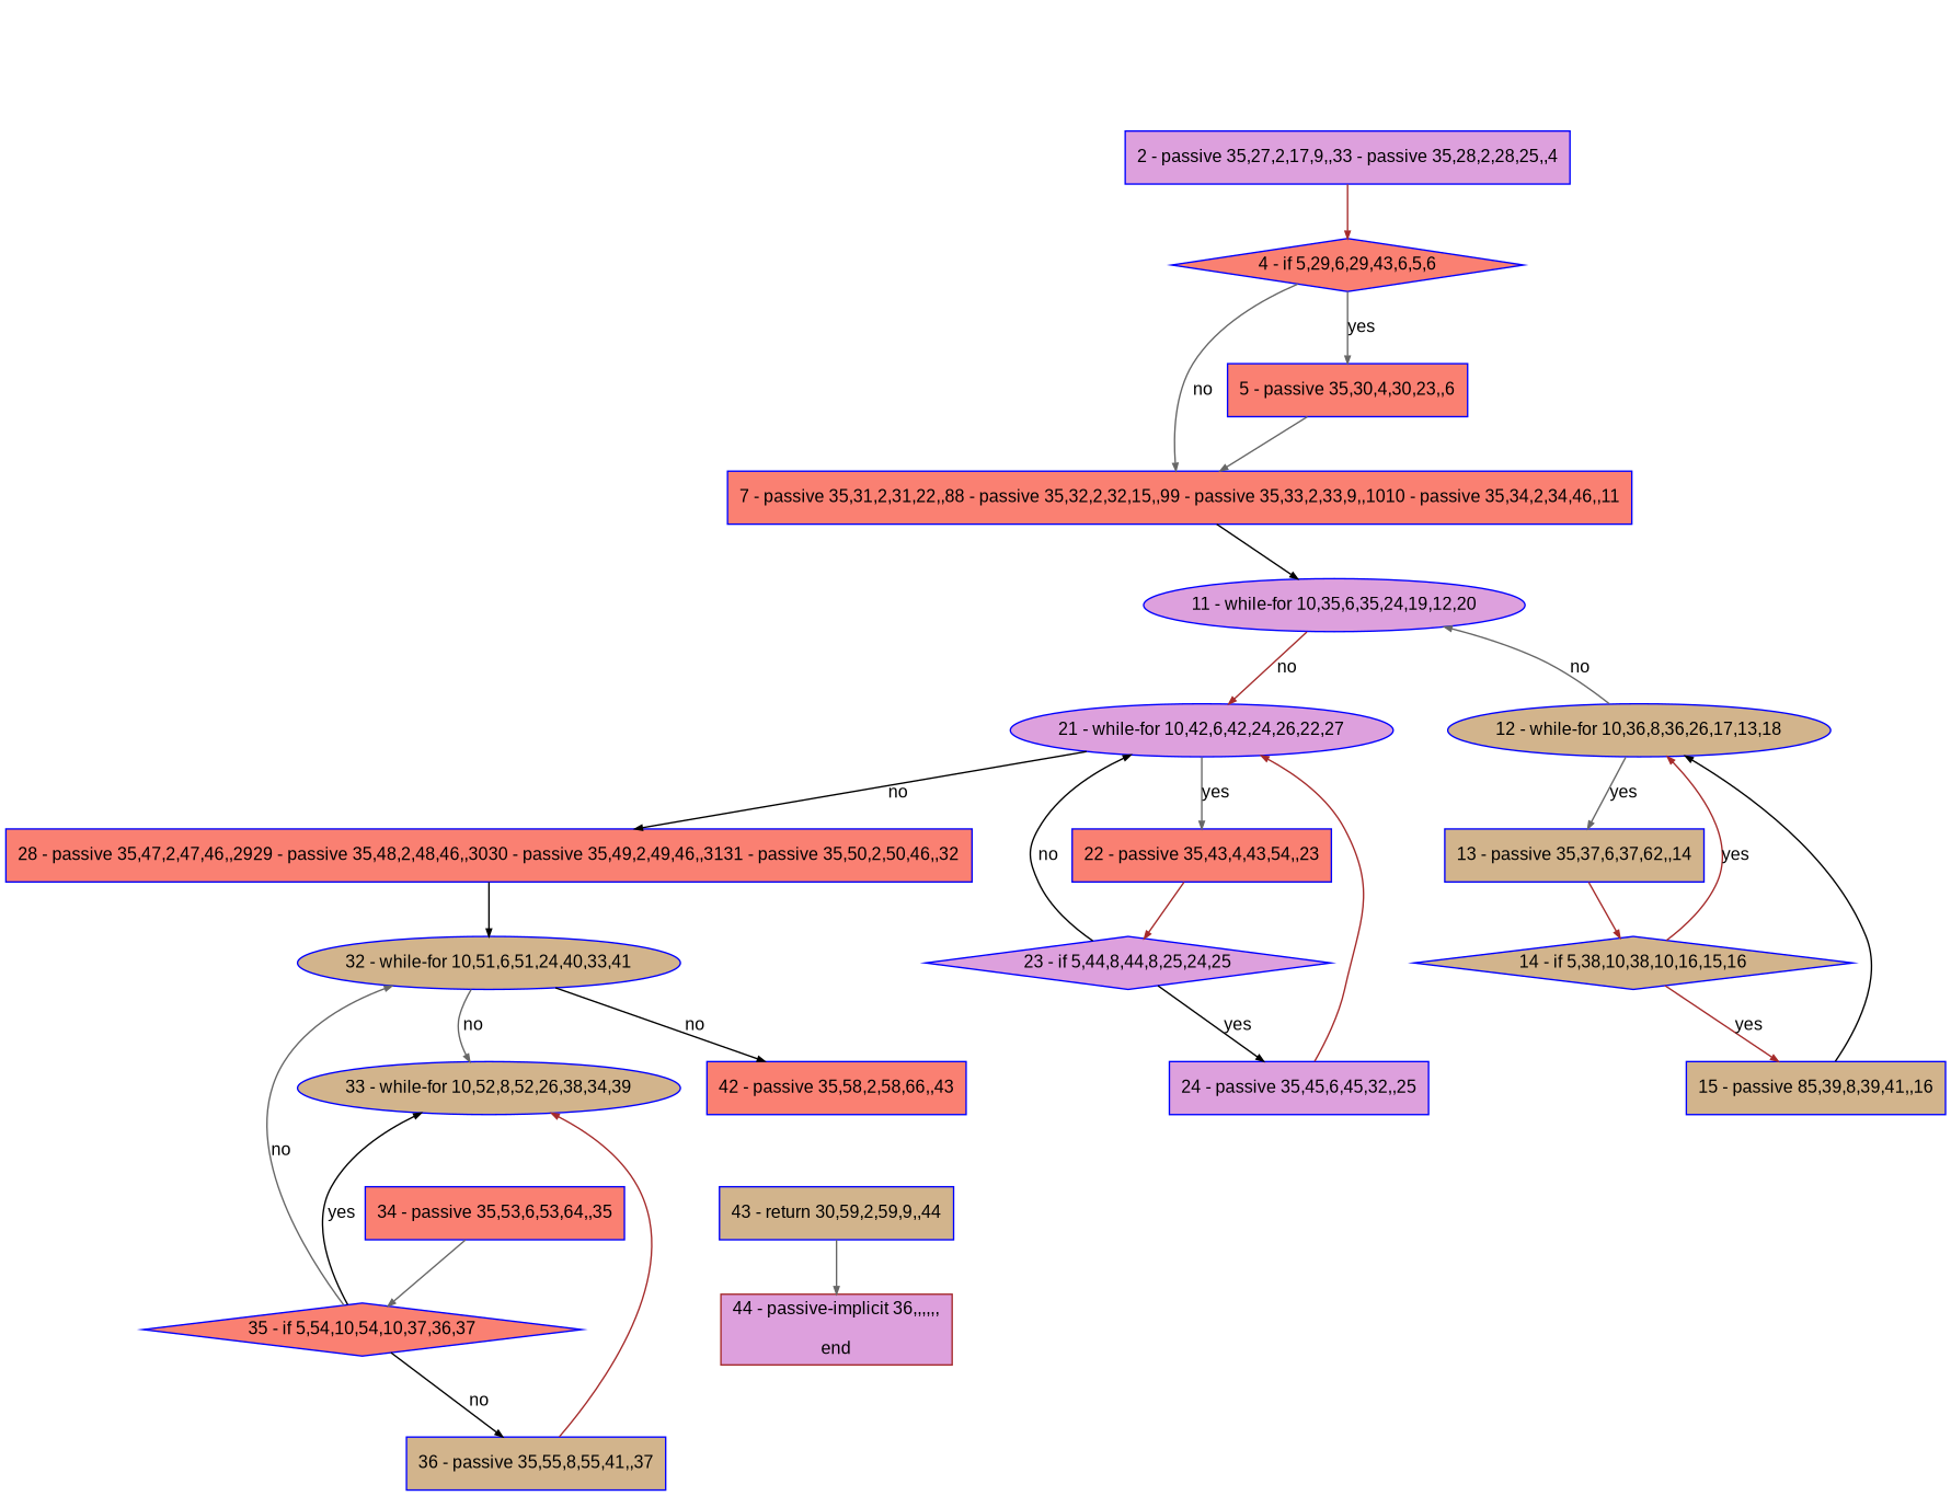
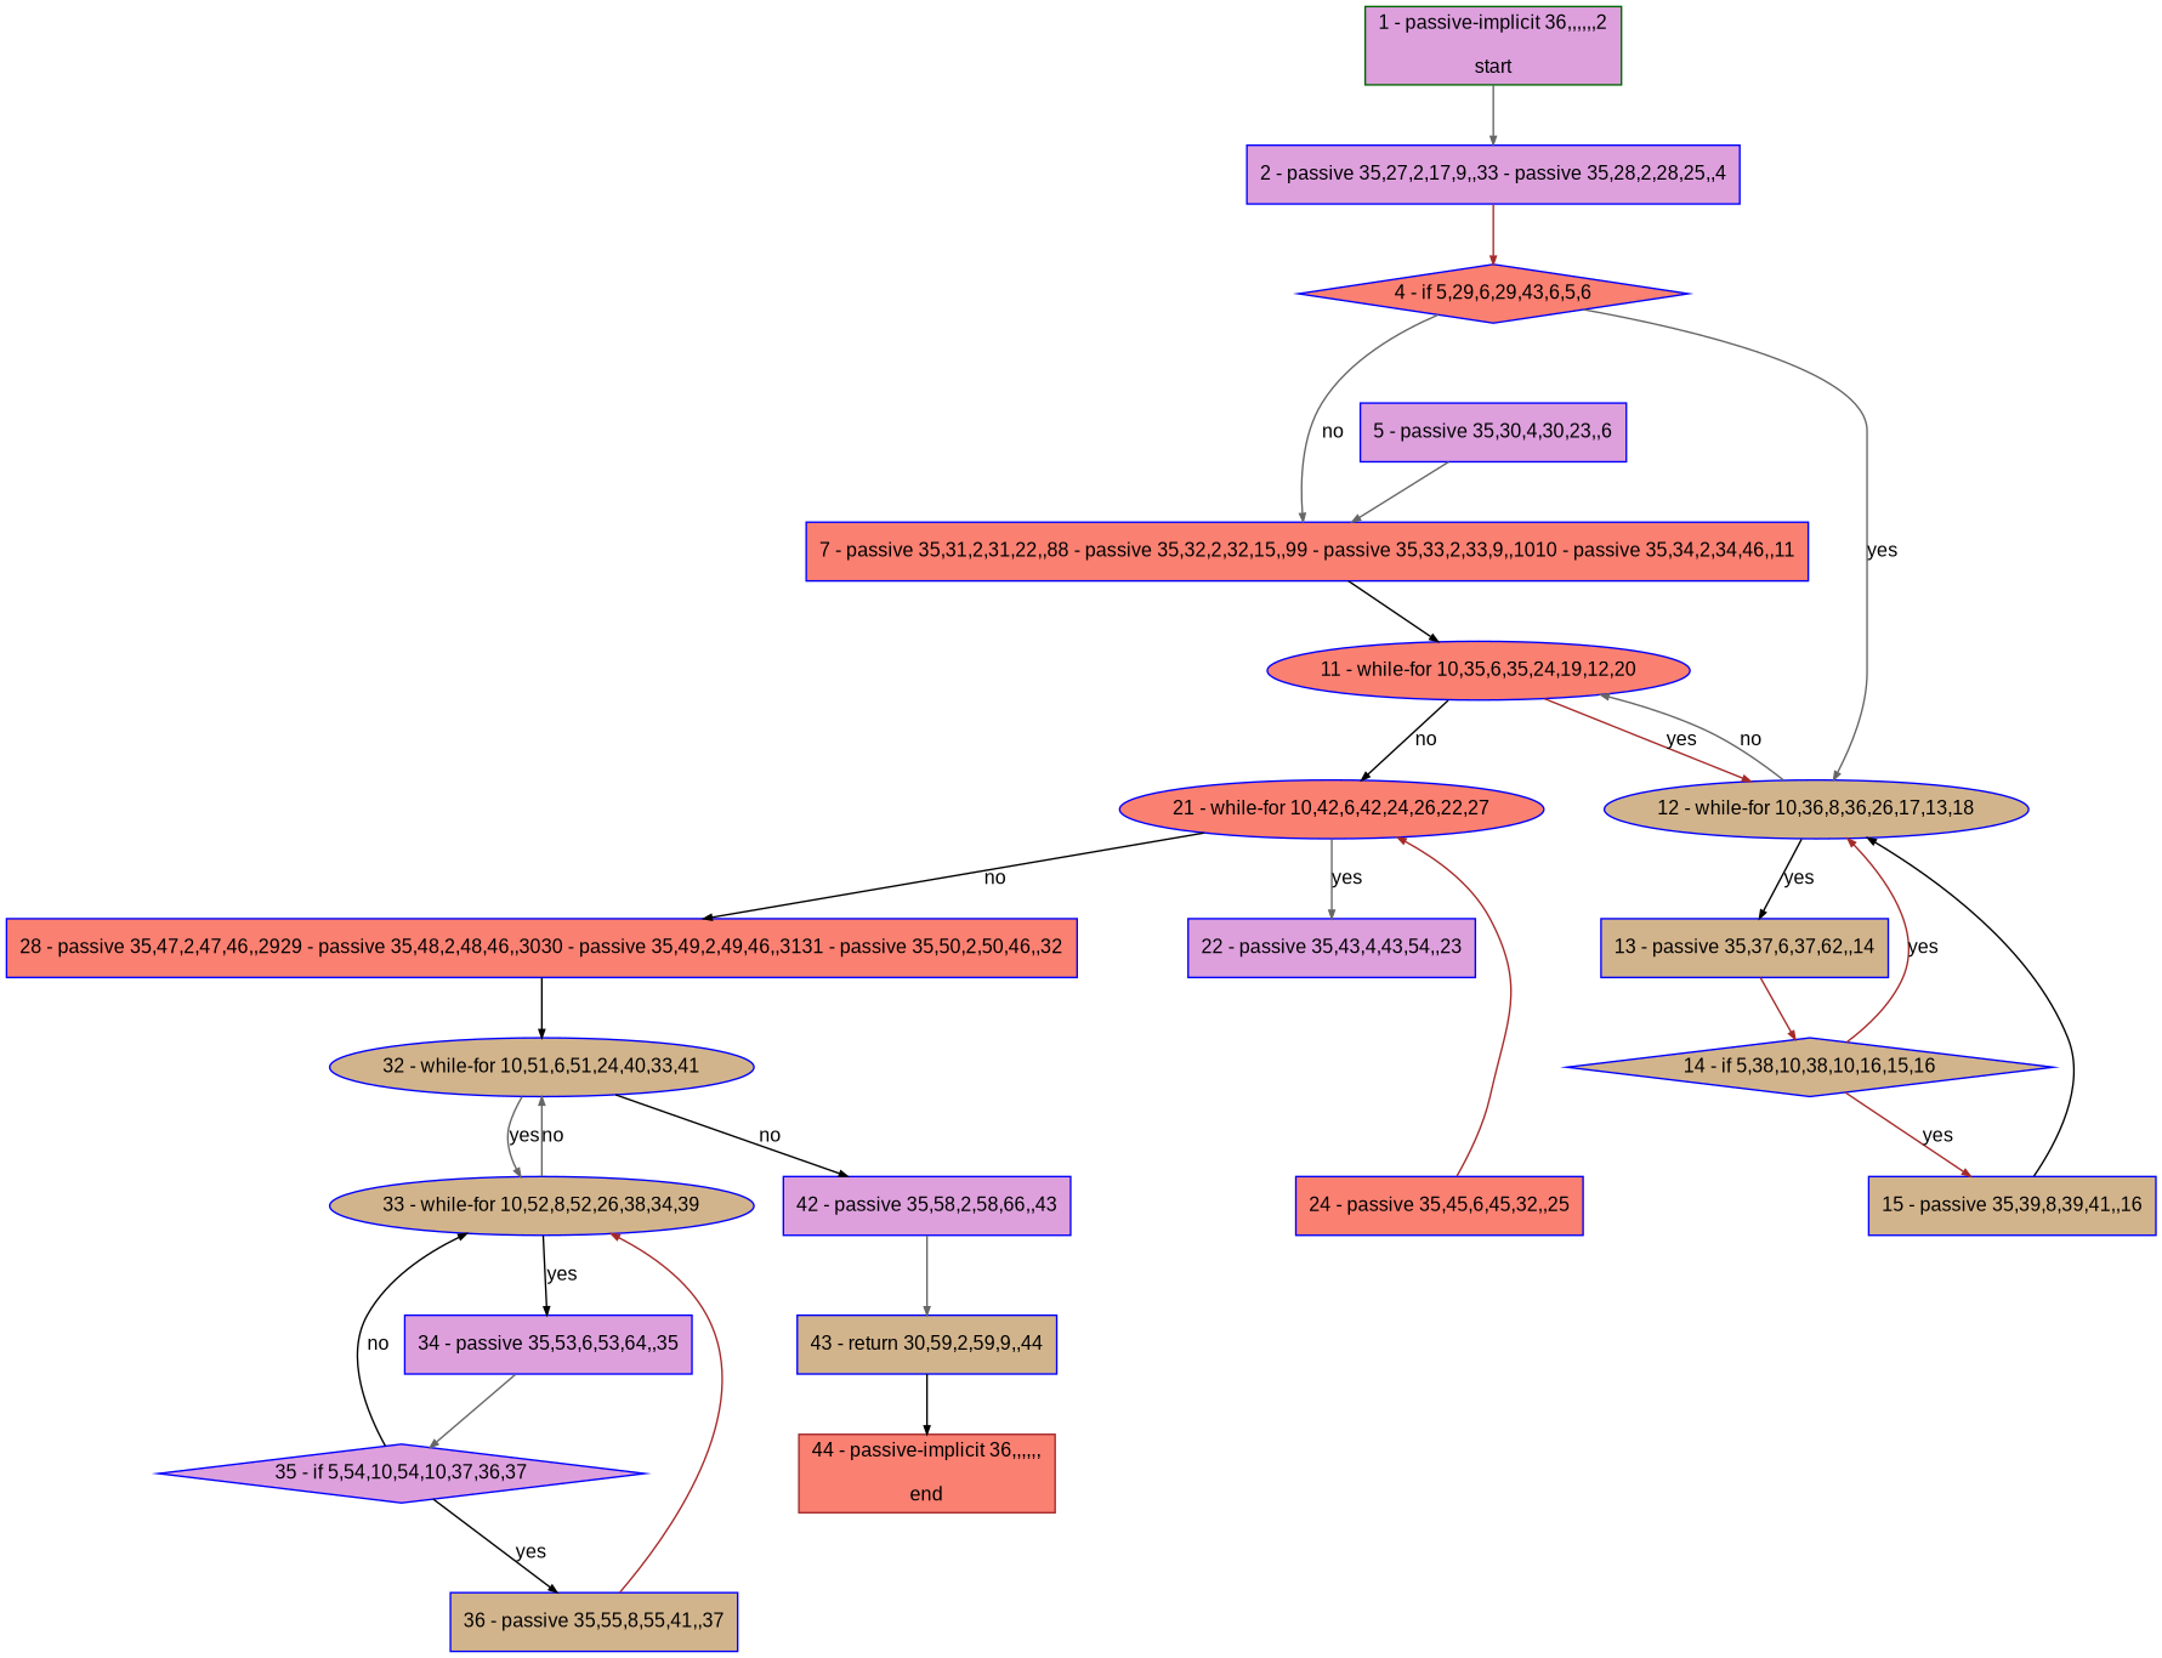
  digraph {
    bgcolor=white
    compound=true
    fillcolor="#FFFFCC"
    fontname=Arial
    fontsize=12
    pack=true
    packmode=clust
    style="rounded,filled"
    node [color="#0000ff" compound=true fillcolor=plum fixedsize=false fontname=Arial fontsize=12 node_initialized=no shape=box style=filled]
    edge [arrowhead=normal arrowsize=0.5 arrowtail=none color=gray40 compound=true dir=forward fontcolor=black fontname=Arial fontsize=12]
    n1 [label="2 - passive 35,27,2,17,9,,33 - passive 35,28,2,28,25,,4"]
    n2 [fillcolor=salmon label="4 - if 5,29,6,29,43,6,5,6" shape=diamond]
-   n3 [fillcolor=salmon label="5 - passive 35,30,4,30,23,,6"]
+   n3 [label="5 - passive 35,30,4,30,23,,6"]
    n4 [fillcolor=salmon label="7 - passive 35,31,2,31,22,,88 - passive 35,32,2,32,15,,99 - passive 35,33,2,33,9,,1010 - passive 35,34,2,34,46,,11"]
-   n6 [label="11 - while-for 10,35,6,35,24,19,12,20" shape=oval]
+   n5 [color="#006400" label="1 - passive-implicit 36,,,,,,2\n\nstart"]
+   n6 [fillcolor=salmon label="11 - while-for 10,35,6,35,24,19,12,20" shape=oval]
    n7 [fillcolor=tan label="12 - while-for 10,36,8,36,26,17,13,18" shape=oval]
-   n8 [label="21 - while-for 10,42,6,42,24,26,22,27" shape=oval]
+   n8 [fillcolor=salmon label="21 - while-for 10,42,6,42,24,26,22,27" shape=oval]
    n9 [fillcolor=tan label="13 - passive 35,37,6,37,62,,14"]
-   n10 [fillcolor=salmon label="22 - passive 35,43,4,43,54,,23"]
+   n10 [label="22 - passive 35,43,4,43,54,,23"]
    n11 [fillcolor=salmon label="28 - passive 35,47,2,47,46,,2929 - passive 35,48,2,48,46,,3030 - passive 35,49,2,49,46,,3131 - passive 35,50,2,50,46,,32"]
    n12 [fillcolor=tan label="14 - if 5,38,10,38,10,16,15,16" shape=diamond]
-   n13 [label="23 - if 5,44,8,44,8,25,24,25" shape=diamond]
    n14 [fillcolor=tan label="32 - while-for 10,51,6,51,24,40,33,41" shape=oval]
-   n15 [fillcolor=tan label="15 - passive 85,39,8,39,41,,16"]
-   n16 [label="24 - passive 35,45,6,45,32,,25"]
+   n15 [fillcolor=tan label="15 - passive 35,39,8,39,41,,16"]
+   n16 [fillcolor=salmon label="24 - passive 35,45,6,45,32,,25"]
    n17 [fillcolor=tan label="33 - while-for 10,52,8,52,26,38,34,39" shape=oval]
-   n18 [fillcolor=salmon label="42 - passive 35,58,2,58,66,,43"]
-   n19 [fillcolor=salmon label="34 - passive 35,53,6,53,64,,35"]
+   n18 [label="42 - passive 35,58,2,58,66,,43"]
+   n19 [label="34 - passive 35,53,6,53,64,,35"]
    n20 [fillcolor=tan label="43 - return 30,59,2,59,9,,44"]
-   n21 [fillcolor=salmon label="35 - if 5,54,10,54,10,37,36,37" shape=diamond]
-   n22 [color="#a52a2a" label="44 - passive-implicit 36,,,,,,\n\nend"]
+   n21 [label="35 - if 5,54,10,54,10,37,36,37" shape=diamond]
+   n22 [color="#a52a2a" fillcolor=salmon label="44 - passive-implicit 36,,,,,,\n\nend"]
    n23 [fillcolor=tan label="36 - passive 35,55,8,55,41,,37"]
    n1 -> n2 [color=brown]
-   n2 -> n3 [label=yes]
+   n2 -> n7 [label=yes]
    n2 -> n4 [label=no]
    n3 -> n4
    n4 -> n6 [color=black]
-   n6 -> n8 [color=brown label=no]
+   n5 -> n1
+   n6 -> n7 [color=brown label=yes]
+   n6 -> n8 [color=black label=no]
    n7 -> n6 [label=no]
-   n7 -> n9 [label=yes]
+   n7 -> n9 [color=black label=yes]
    n8 -> n10 [label=yes]
    n8 -> n11 [color=black label=no]
    n9 -> n12 [color=brown]
-   n10 -> n13 [color=brown]
    n11 -> n14 [color=black]
    n12 -> n7 [color=brown label=yes]
    n12 -> n15 [color=brown label=yes]
-   n13 -> n8 [color=black label=no]
-   n13 -> n16 [color=black label=yes]
-   n14 -> n17 [label=no]
+   n14 -> n17 [label=yes]
    n14 -> n18 [color=black label=no]
    n15 -> n7 [color=black]
    n16 -> n8 [color=brown]
-   n21 -> n14 [label=no]
+   n17 -> n14 [label=no]
+   n17 -> n19 [color=black label=yes]
+   n18 -> n20
    n19 -> n21
-   n20 -> n22
-   n21 -> n17 [color=black label=yes]
-   n21 -> n23 [color=black label=no]
+   n20 -> n22 [color=black]
+   n21 -> n17 [color=black label=no]
+   n21 -> n23 [color=black label=yes]
    n23 -> n17 [color=brown]
  }
